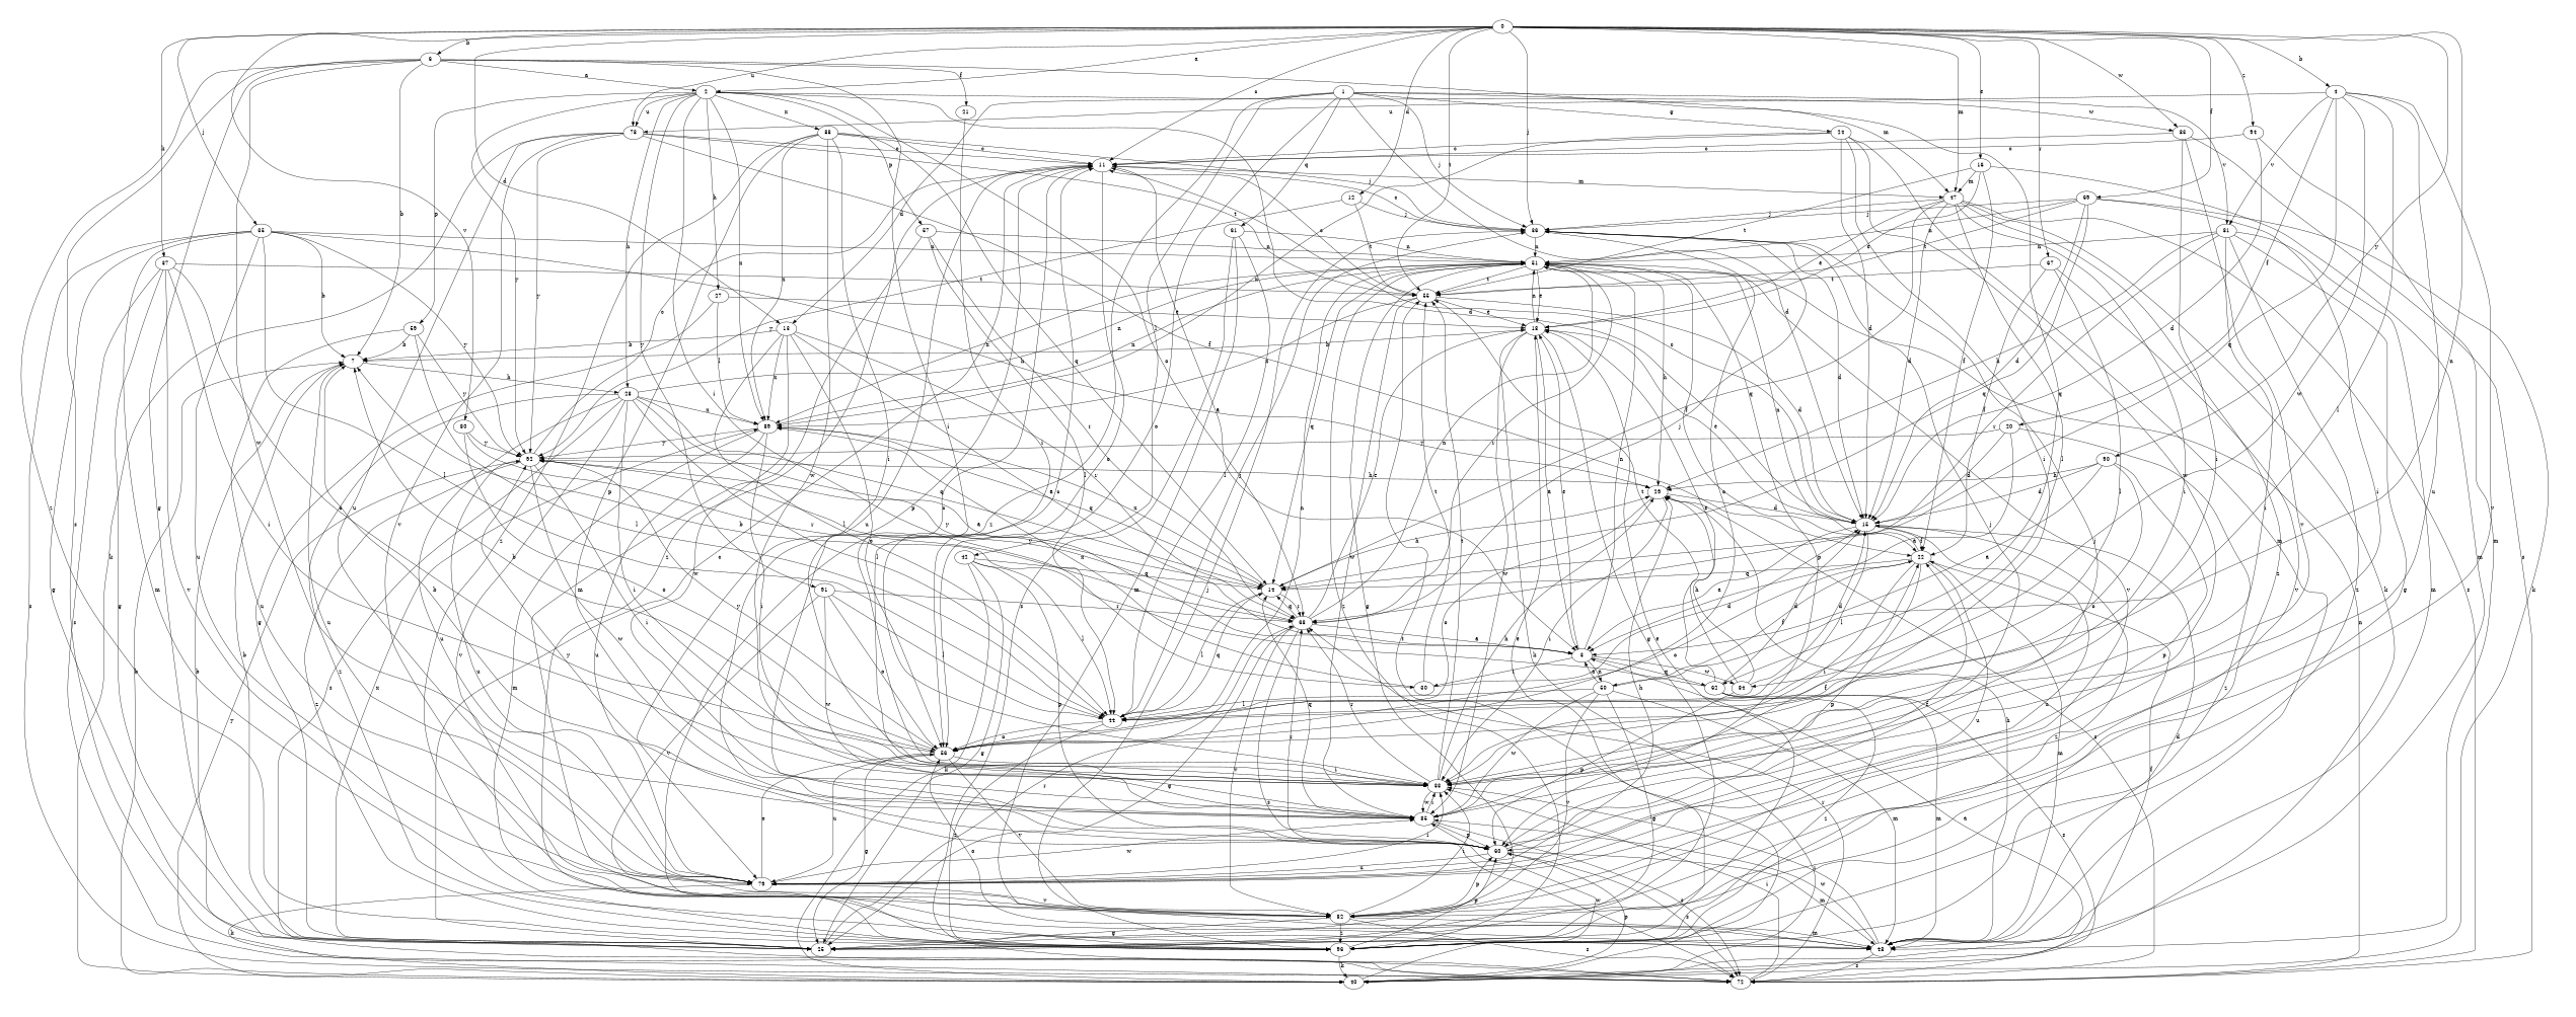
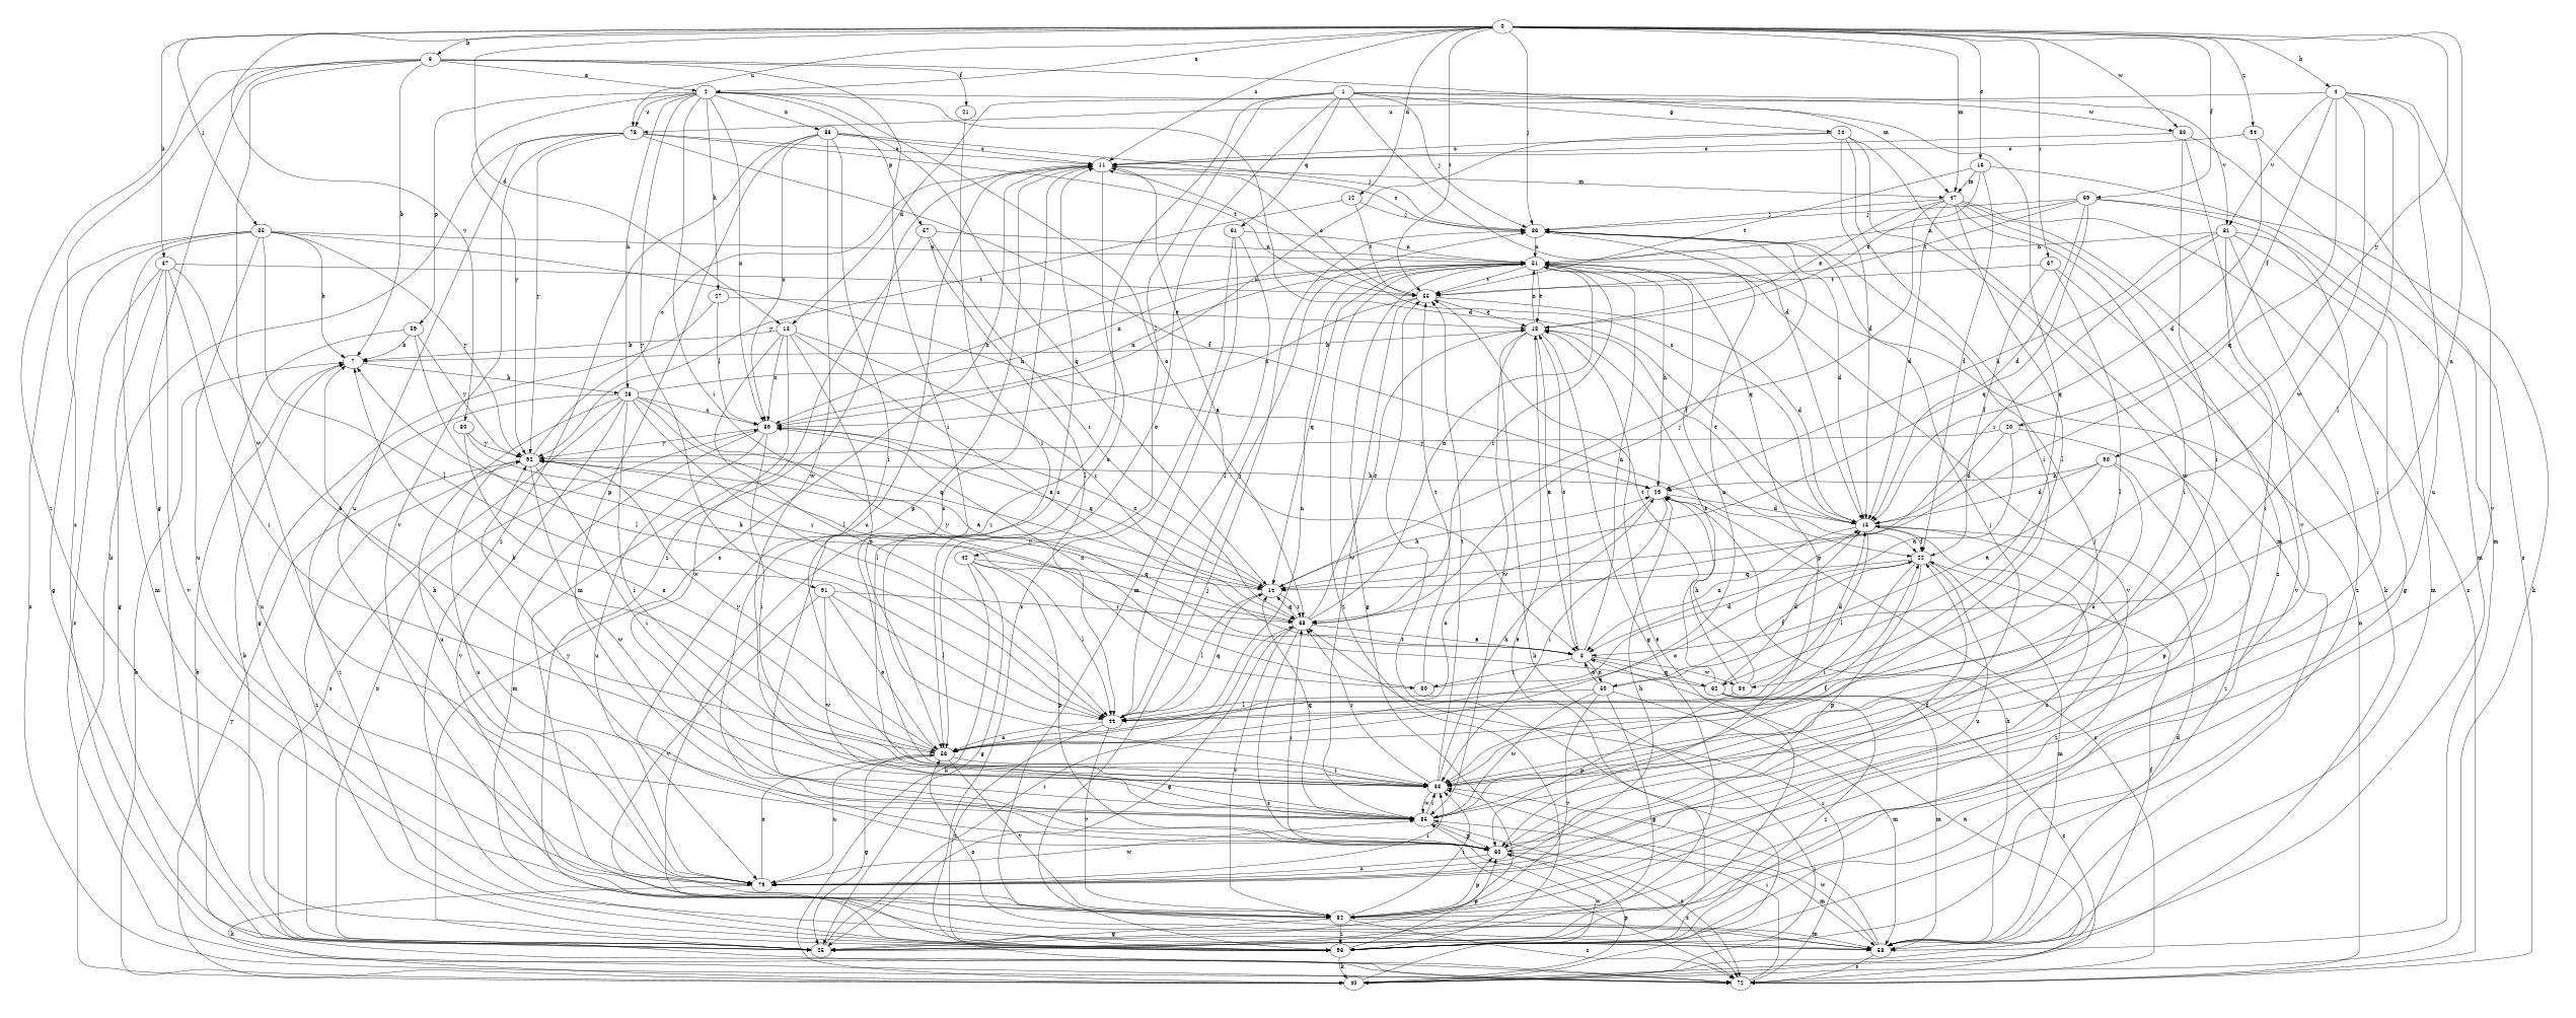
  strict digraph {
    0
    2
    4
    6
    11
    12
    13
    16
    n9 [label=69]
    35
    36
    37
    47
    50
    67
    n16 [label=55]
    78
    80
    83
    90
    94
    15
    27
    28
    30
    57
    59
    68
    88
    89
    91
    92
    81
    84
    20
    44
    n37 [label=14]
    79
    82
    96
    7
    21
    25
    33
    72
    85
    56
    3
    60
    18
    22
-   48
+   48 [label=58]
    51
    40
    29
    1
    24
    42
    61
    62
    0 -> 2 [label=a]
    0 -> 4 [label=b]
    0 -> 6 [label=b]
    0 -> 11 [label=c]
    0 -> 12 [label=d]
    0 -> 13 [label=d]
    0 -> 16 [label=e]
    0 -> n9 [label=f]
    0 -> 35 [label=j]
    0 -> 36 [label=j]
    0 -> 37 [label=k]
    0 -> 47 [label=m]
    0 -> 50 [label=n]
    0 -> 67 [label=r]
    0 -> n16 [label=t]
    0 -> 78 [label=u]
    0 -> 80 [label=v]
    0 -> 83 [label=w]
    0 -> 90 [label=y]
    0 -> 94 [label=z]
    2 -> 78 [label=u]
    2 -> 83 [label=w]
    2 -> 15 [label=d]
    2 -> 27 [label=h]
    2 -> 28 [label=h]
    2 -> 30 [label=i]
    2 -> 57 [label=p]
    2 -> 59 [label=p]
    2 -> 68 [label=o]
    2 -> 88 [label=x]
    2 -> 89 [label=x]
    2 -> 91 [label=y]
    2 -> 92 [label=y]
    4 -> 78 [label=u]
    4 -> 81 [label=v]
    4 -> 84 [label=w]
    4 -> 20 [label=f]
    4 -> 44 [label=l]
    4 -> n37 [label=q]
    4 -> 79 [label=u]
    4 -> 82 [label=v]
    6 -> 2 [label=a]
    6 -> 47 [label=m]
    6 -> 96 [label=z]
    6 -> 7 [label=b]
    6 -> 21 [label=f]
    6 -> 25 [label=g]
    6 -> 33 [label=i]
    6 -> 72 [label=s]
    6 -> 85 [label=w]
    11 -> 47 [label=m]
    11 -> 79 [label=u]
    11 -> 96 [label=z]
    11 -> 56 [label=o]
    11 -> 3 [label=a]
    11 -> 60 [label=p]
    12 -> 36 [label=j]
    12 -> n16 [label=t]
    12 -> 92 [label=y]
    13 -> 68 [label=r]
    13 -> 89 [label=x]
    13 -> 44 [label=l]
    13 -> 7 [label=b]
    13 -> 85 [label=w]
    13 -> 56 [label=o]
    13 -> 3 [label=a]
    16 -> 47 [label=m]
    16 -> n16 [label=t]
    16 -> 18 [label=e]
    16 -> 22 [label=f]
    16 -> 48 [label=m]
    n9 -> 36 [label=j]
    n9 -> n16 [label=t]
    n9 -> 15 [label=d]
    n9 -> n37 [label=q]
    n9 -> 33 [label=i]
    n9 -> 51 [label=n]
    n9 -> 40 [label=k]
    35 -> 92 [label=y]
    35 -> 44 [label=l]
    35 -> 79 [label=u]
    35 -> 7 [label=b]
    35 -> 25 [label=g]
    35 -> 72 [label=s]
    35 -> 48 [label=m]
    35 -> 51 [label=n]
    35 -> 29 [label=h]
    36 -> 11 [label=c]
    36 -> 15 [label=d]
    36 -> 56 [label=o]
    36 -> 51 [label=n]
    37 -> n16 [label=t]
    37 -> 82 [label=v]
    37 -> 25 [label=g]
    37 -> 33 [label=i]
    37 -> 72 [label=s]
    37 -> 56 [label=o]
    47 -> 36 [label=j]
    47 -> 15 [label=d]
    47 -> 44 [label=l]
    47 -> n37 [label=q]
    47 -> 96 [label=z]
    47 -> 33 [label=i]
    47 -> 72 [label=s]
    47 -> 18 [label=e]
    47 -> 40 [label=k]
    50 -> 44 [label=l]
    50 -> 82 [label=v]
    50 -> 25 [label=g]
    50 -> 85 [label=w]
    50 -> 3 [label=a]
    50 -> 22 [label=f]
    50 -> 48 [label=m]
    67 -> n16 [label=t]
    67 -> 44 [label=l]
    67 -> 82 [label=v]
    67 -> 22 [label=f]
    n16 -> 11 [label=c]
    n16 -> 15 [label=d]
    n16 -> 89 [label=x]
    n16 -> 85 [label=w]
    n16 -> 18 [label=e]
    78 -> 11 [label=c]
    78 -> n16 [label=t]
    78 -> 92 [label=y]
    78 -> 79 [label=u]
    78 -> 82 [label=v]
    78 -> 22 [label=f]
    78 -> 40 [label=k]
    80 -> 68 [label=r]
    80 -> 92 [label=y]
    80 -> 56 [label=o]
    83 -> 11 [label=c]
    83 -> 82 [label=v]
    83 -> 33 [label=i]
    83 -> 72 [label=s]
    90 -> 15 [label=d]
    90 -> 56 [label=o]
    90 -> 3 [label=a]
    90 -> 60 [label=p]
    90 -> 29 [label=h]
    94 -> 11 [label=c]
    94 -> 15 [label=d]
    94 -> 48 [label=m]
    15 -> 11 [label=c]
    15 -> 44 [label=l]
    15 -> 79 [label=u]
    15 -> 96 [label=z]
    15 -> 3 [label=a]
    15 -> 18 [label=e]
    15 -> 22 [label=f]
    27 -> 89 [label=l]
    27 -> 25 [label=g]
    27 -> 18 [label=e]
    28 -> 89 [label=x]
    28 -> 44 [label=l]
    28 -> n37 [label=q]
    28 -> 79 [label=u]
    28 -> 82 [label=v]
    28 -> 96 [label=z]
    28 -> 33 [label=i]
    28 -> 72 [label=s]
    28 -> 3 [label=a]
    28 -> 51 [label=n]
    30 -> n16 [label=t]
    30 -> 15 [label=d]
    30 -> 89 [label=x]
    57 -> 68 [label=r]
    57 -> 44 [label=l]
    57 -> 48 [label=m]
    57 -> 51 [label=n]
    59 -> 92 [label=y]
    59 -> 44 [label=l]
    59 -> 79 [label=u]
    59 -> 7 [label=b]
    68 -> 36 [label=j]
    68 -> 92 [label=y]
    68 -> n37 [label=q]
    68 -> 82 [label=v]
    68 -> 25 [label=g]
    68 -> 72 [label=s]
    68 -> 3 [label=a]
    68 -> 18 [label=e]
    68 -> 51 [label=n]
    88 -> 11 [label=c]
    88 -> 36 [label=j]
    88 -> 89 [label=x]
    88 -> n37 [label=q]
    88 -> 96 [label=z]
    88 -> 33 [label=i]
    88 -> 85 [label=w]
    88 -> 60 [label=p]
    89 -> 92 [label=y]
    89 -> n37 [label=q]
    89 -> 79 [label=u]
    89 -> 33 [label=i]
    89 -> 48 [label=m]
    89 -> 51 [label=n]
    91 -> 68 [label=r]
    91 -> 44 [label=l]
    91 -> 82 [label=v]
    91 -> 85 [label=w]
    91 -> 56 [label=o]
    92 -> 11 [label=c]
    92 -> 79 [label=u]
    92 -> 96 [label=z]
    92 -> 33 [label=i]
    92 -> 85 [label=w]
    92 -> 29 [label=h]
    81 -> 68 [label=r]
    81 -> 96 [label=z]
    81 -> 25 [label=g]
    81 -> 33 [label=i]
    81 -> 48 [label=m]
    81 -> 51 [label=n]
    81 -> 29 [label=h]
    84 -> n16 [label=t]
    84 -> 15 [label=d]
    84 -> 60 [label=p]
    84 -> 29 [label=h]
    20 -> 15 [label=d]
    20 -> 92 [label=y]
    20 -> 96 [label=z]
    20 -> 3 [label=a]
    44 -> 36 [label=j]
    44 -> n37 [label=q]
    44 -> 96 [label=z]
    44 -> 56 [label=o]
    n37 -> 68 [label=r]
    n37 -> 89 [label=x]
    n37 -> 92 [label=y]
    n37 -> 44 [label=l]
    n37 -> 29 [label=h]
-   79 -> 82 [label=v]
+   44 -> 82 [label=v]
    79 -> 33 [label=i]
    79 -> 85 [label=w]
    79 -> 56 [label=o]
    79 -> 40 [label=k]
    79 -> 29 [label=h]
    82 -> 96 [label=z]
    82 -> 25 [label=g]
    82 -> 33 [label=i]
    82 -> 72 [label=s]
    82 -> 60 [label=p]
    82 -> 48 [label=m]
    96 -> 36 [label=j]
    96 -> 60 [label=p]
    96 -> 18 [label=e]
    96 -> 40 [label=k]
    7 -> 28 [label=h]
-   7 -> 79 [label=u]
    21 -> 33 [label=i]
    25 -> 11 [label=c]
    25 -> 68 [label=r]
    25 -> 89 [label=x]
    25 -> 7 [label=b]
    25 -> 18 [label=e]
    33 -> n16 [label=t]
    33 -> 68 [label=r]
    33 -> 85 [label=w]
    33 -> 29 [label=h]
    72 -> 68 [label=r]
    72 -> 7 [label=b]
    72 -> 33 [label=i]
    72 -> 51 [label=n]
    85 -> 11 [label=c]
    85 -> 36 [label=j]
    85 -> n37 [label=q]
    85 -> 7 [label=b]
    85 -> 33 [label=i]
    85 -> 72 [label=s]
    85 -> 60 [label=p]
    85 -> 22 [label=f]
    56 -> 92 [label=y]
    56 -> 79 [label=u]
    56 -> 82 [label=v]
    56 -> 7 [label=b]
    56 -> 25 [label=g]
    56 -> 33 [label=i]
    56 -> 51 [label=n]
    3 -> 50 [label=n]
    3 -> 30 [label=i]
    3 -> 84 [label=w]
    3 -> 18 [label=e]
    3 -> 51 [label=n]
    3 -> 62 [label=q]
    60 -> 11 [label=c]
    60 -> 36 [label=j]
    60 -> 68 [label=r]
    60 -> 92 [label=y]
    60 -> 79 [label=u]
    60 -> 72 [label=s]
    60 -> 22 [label=f]
    60 -> 48 [label=m]
    18 -> 7 [label=b]
    18 -> 25 [label=g]
    18 -> 85 [label=w]
    18 -> 3 [label=a]
    18 -> 51 [label=n]
    18 -> 40 [label=k]
    22 -> n37 [label=q]
    22 -> 79 [label=u]
    22 -> 33 [label=i]
    22 -> 56 [label=o]
    22 -> 60 [label=p]
    22 -> 48 [label=m]
-   22 -> 51 [label=n]
    48 -> 15 [label=d]
    48 -> 33 [label=i]
    48 -> 72 [label=s]
    48 -> 85 [label=w]
    48 -> 56 [label=o]
    48 -> 29 [label=h]
    51 -> n16 [label=t]
    51 -> 68 [label=r]
    51 -> 89 [label=x]
    51 -> n37 [label=q]
    51 -> 82 [label=v]
    51 -> 96 [label=z]
    51 -> 25 [label=g]
    51 -> 60 [label=p]
    51 -> 18 [label=e]
    51 -> 22 [label=f]
    51 -> 29 [label=h]
    40 -> n16 [label=t]
    40 -> 92 [label=y]
    40 -> 7 [label=b]
    40 -> 85 [label=w]
    40 -> 3 [label=a]
    40 -> 60 [label=p]
    40 -> 22 [label=f]
    29 -> 15 [label=d]
    29 -> 33 [label=i]
    29 -> 72 [label=s]
    29 -> 56 [label=o]
    1 -> 13 [label=d]
    1 -> 36 [label=j]
    1 -> 15 [label=d]
    1 -> 81 [label=v]
    1 -> 96 [label=z]
    1 -> 56 [label=o]
    1 -> 24 [label=g]
    1 -> 42 [label=l]
    1 -> 61 [label=q]
    1 -> 62 [label=q]
    24 -> 11 [label=c]
    24 -> 15 [label=d]
    24 -> 89 [label=x]
    24 -> 33 [label=i]
    24 -> 85 [label=w]
    24 -> 48 [label=m]
    42 -> 44 [label=l]
    42 -> n37 [label=q]
    42 -> 25 [label=g]
    42 -> 60 [label=p]
    42 -> 40 [label=k]
    61 -> 44 [label=l]
    61 -> 72 [label=s]
    61 -> 48 [label=m]
    61 -> 51 [label=n]
    62 -> 15 [label=d]
    62 -> 96 [label=z]
    62 -> 7 [label=b]
    62 -> 72 [label=s]
    62 -> 18 [label=e]
    62 -> 48 [label=m]
  }
